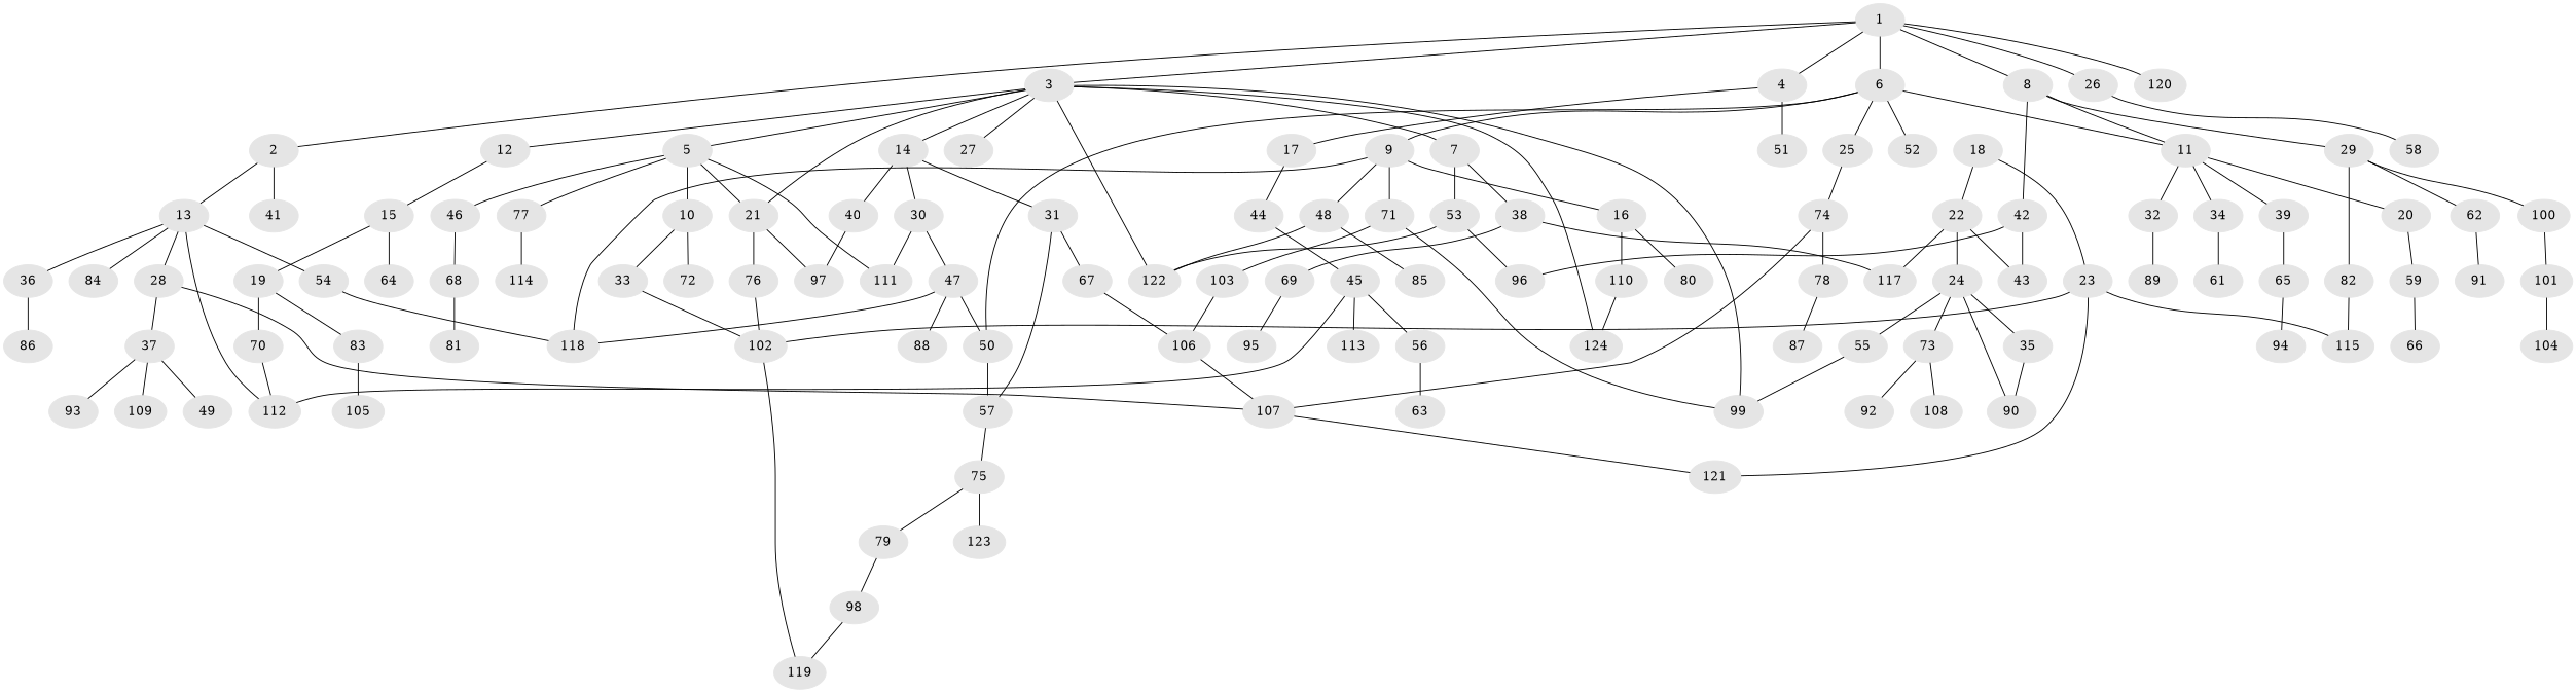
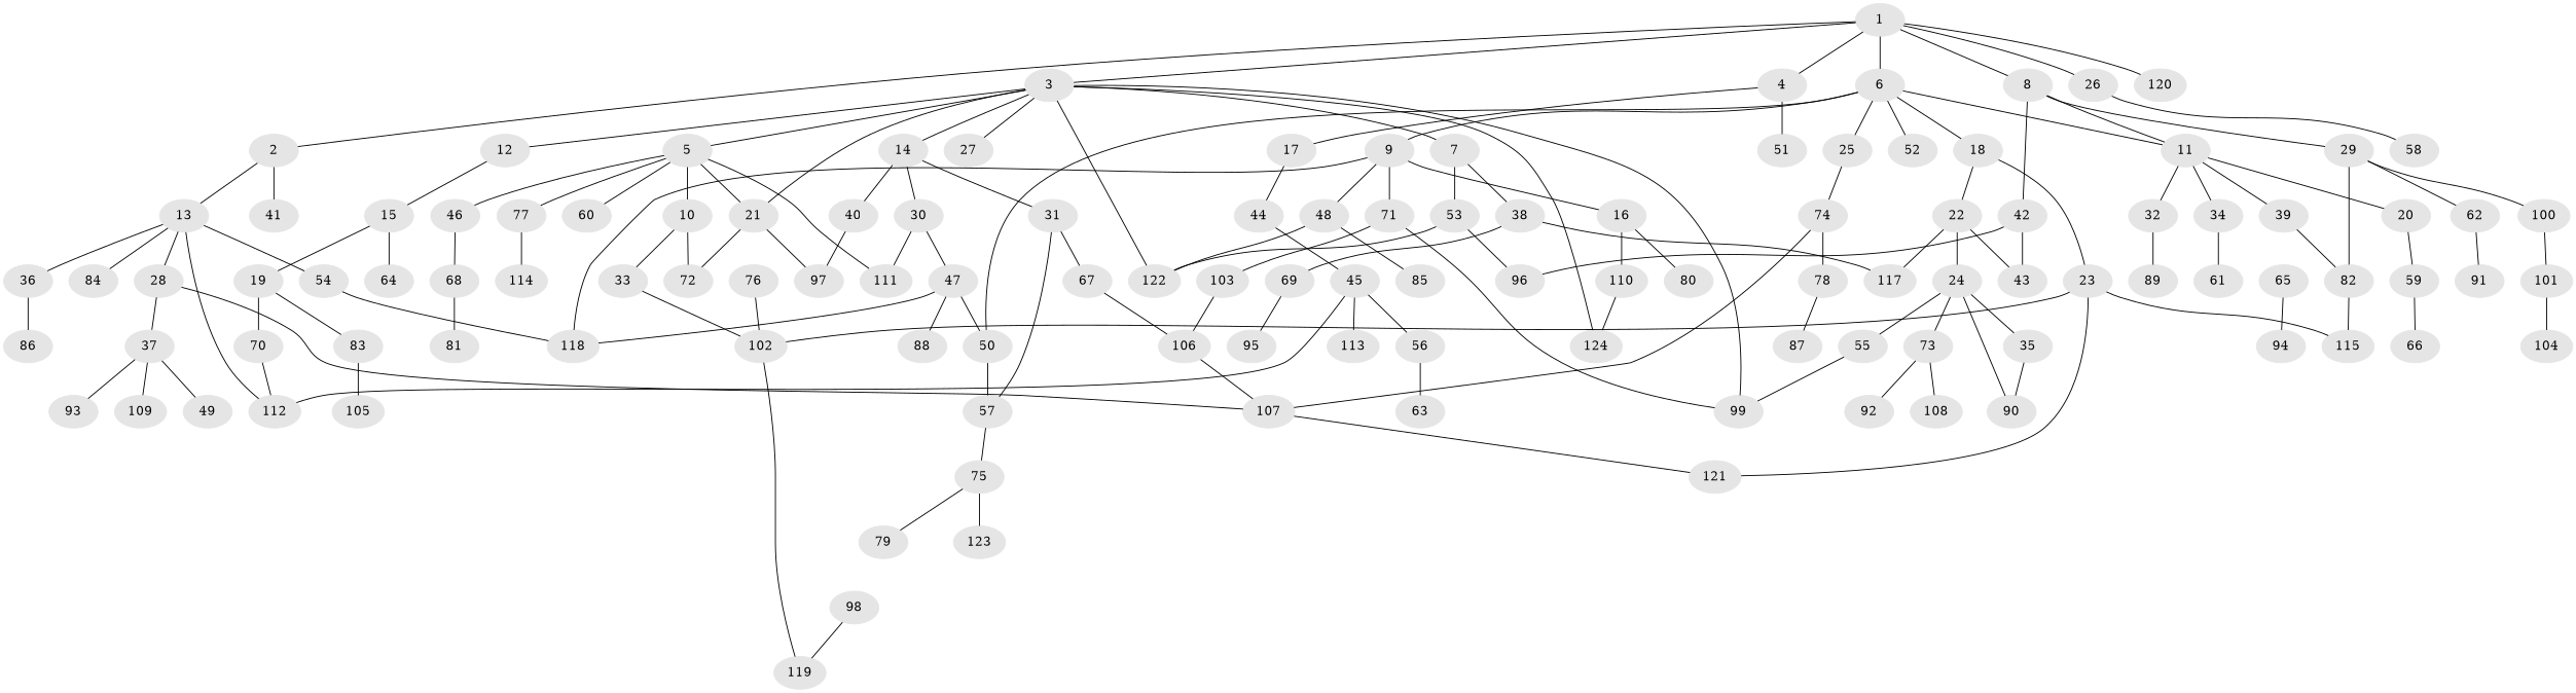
  graph {
    node [color=gray90 style=filled]
    1
    2
    3
    4
    6
    8
    26
    120
    13
    41
    5
    7
    12
    14
    21
    27
    99
    122
    124
    17
    51
    9
    11
    18
    25
    50
    52
    29
    42
    58
    28
    36
    54
    84
    112
    10
    46
+   60
    77
    111
    38
    53
    15
    30
    31
    40
    76
    97
    44
    33
    72
    68
    114
    118
    16
    48
    71
    20
    32
    34
    39
    22
    23
    74
    57
    117
    69
    96
    62
    82
    100
    43
    80
    110
    85
    103
    102
    59
    89
    61
    65
    19
    64
    37
    107
    86
    47
    67
    70
    83
    45
    24
    115
    121
    105
    66
    35
    55
    73
    90
    119
    92
    108
    78
    49
    93
    109
    91
    101
    88
    75
    106
    95
    94
    56
    113
    63
    81
    79
    123
    87
    98
    104
    1 -- 2
    1 -- 3
    1 -- 4
    1 -- 6
    1 -- 8
    1 -- 26
    1 -- 120
    2 -- 13
    2 -- 41
    3 -- 5
    3 -- 7
    3 -- 12
    3 -- 14
    3 -- 21
    3 -- 27
    3 -- 99
    3 -- 122
    3 -- 124
    4 -- 17
    4 -- 51
    6 -- 9
    6 -- 11
+   6 -- 18
    6 -- 25
    6 -- 50
    6 -- 52
    8 -- 11
    8 -- 29
    8 -- 42
    26 -- 58
    13 -- 28
    13 -- 36
    13 -- 54
    13 -- 84
    13 -- 112
    5 -- 21
    5 -- 10
    5 -- 46
+   5 -- 60
    5 -- 77
    5 -- 111
    7 -- 38
    7 -- 53
    12 -- 15
    14 -- 30
    14 -- 31
    14 -- 40
-   21 -- 76
+   21 -- 72
    21 -- 97
    17 -- 44
    9 -- 118
    9 -- 16
    9 -- 48
    9 -- 71
    11 -- 20
    11 -- 32
    11 -- 34
    11 -- 39
    18 -- 22
    18 -- 23
    25 -- 74
    50 -- 57
    29 -- 62
    29 -- 82
    29 -- 100
    42 -- 96
    42 -- 43
    28 -- 37
    28 -- 107
    36 -- 86
    54 -- 118
    10 -- 33
    10 -- 72
    46 -- 68
    77 -- 114
    38 -- 117
    38 -- 69
    53 -- 122
    53 -- 96
    15 -- 19
    15 -- 64
    30 -- 111
    30 -- 47
    31 -- 57
    31 -- 67
    40 -- 97
    76 -- 102
    44 -- 45
    33 -- 102
    68 -- 81
    16 -- 80
    16 -- 110
    48 -- 122
    48 -- 85
    71 -- 99
    71 -- 103
    20 -- 59
    32 -- 89
    34 -- 61
-   39 -- 65
+   39 -- 82
    22 -- 117
    22 -- 43
    22 -- 24
    23 -- 102
    23 -- 115
    23 -- 121
    74 -- 107
    74 -- 78
    57 -- 75
    69 -- 95
    62 -- 91
    82 -- 115
    100 -- 101
    110 -- 124
    103 -- 106
    102 -- 119
    59 -- 66
    65 -- 94
    19 -- 70
    19 -- 83
    37 -- 49
    37 -- 93
    37 -- 109
    107 -- 121
    47 -- 50
    47 -- 118
    47 -- 88
    67 -- 106
    70 -- 112
    83 -- 105
    45 -- 112
    45 -- 56
    45 -- 113
    24 -- 35
    24 -- 55
    24 -- 73
    24 -- 90
    35 -- 90
    55 -- 99
    73 -- 92
    73 -- 108
    78 -- 87
    101 -- 104
    75 -- 79
    75 -- 123
    106 -- 107
    56 -- 63
-   79 -- 98
    98 -- 119
  }
